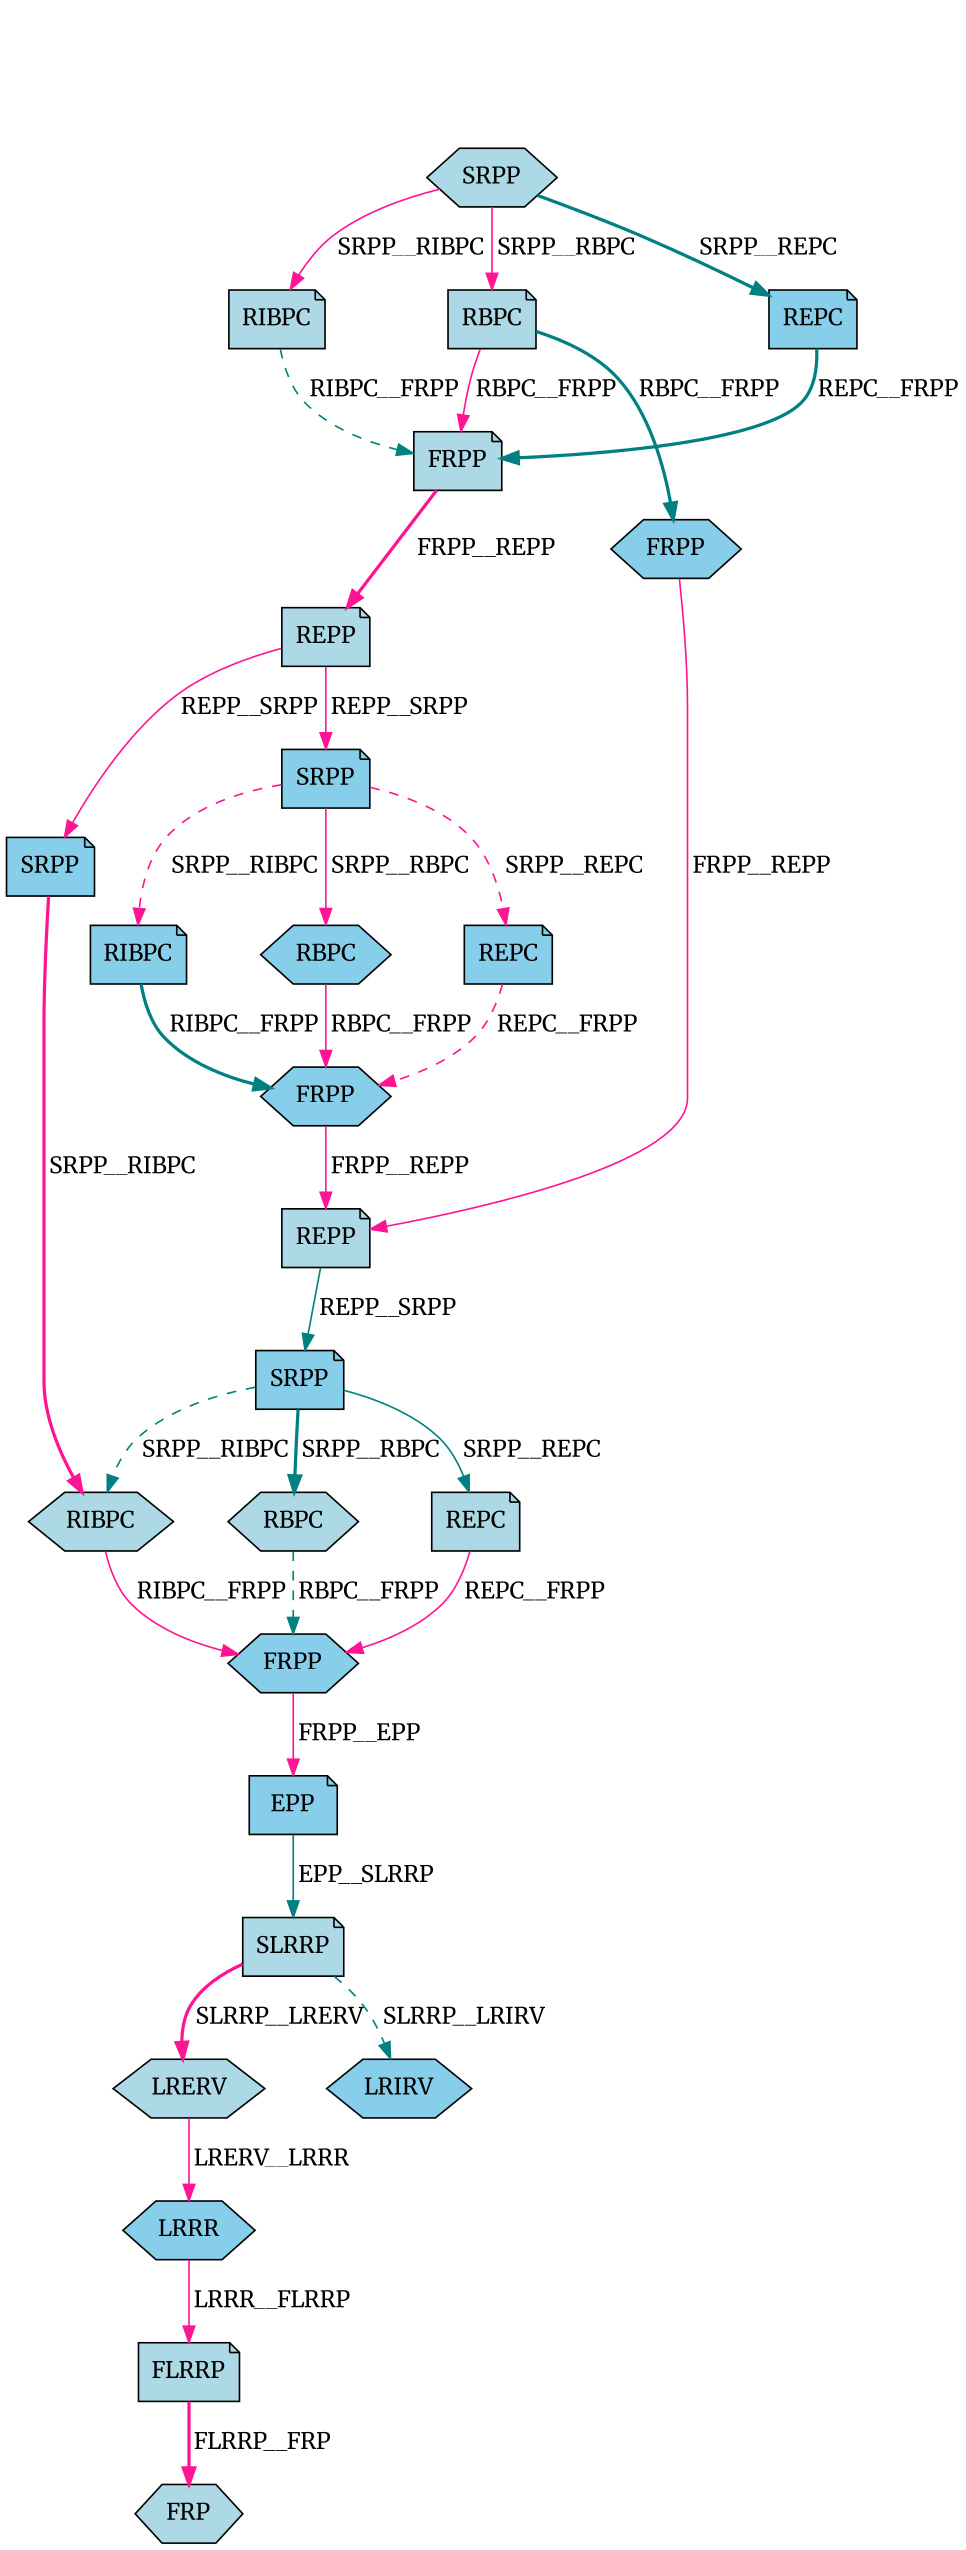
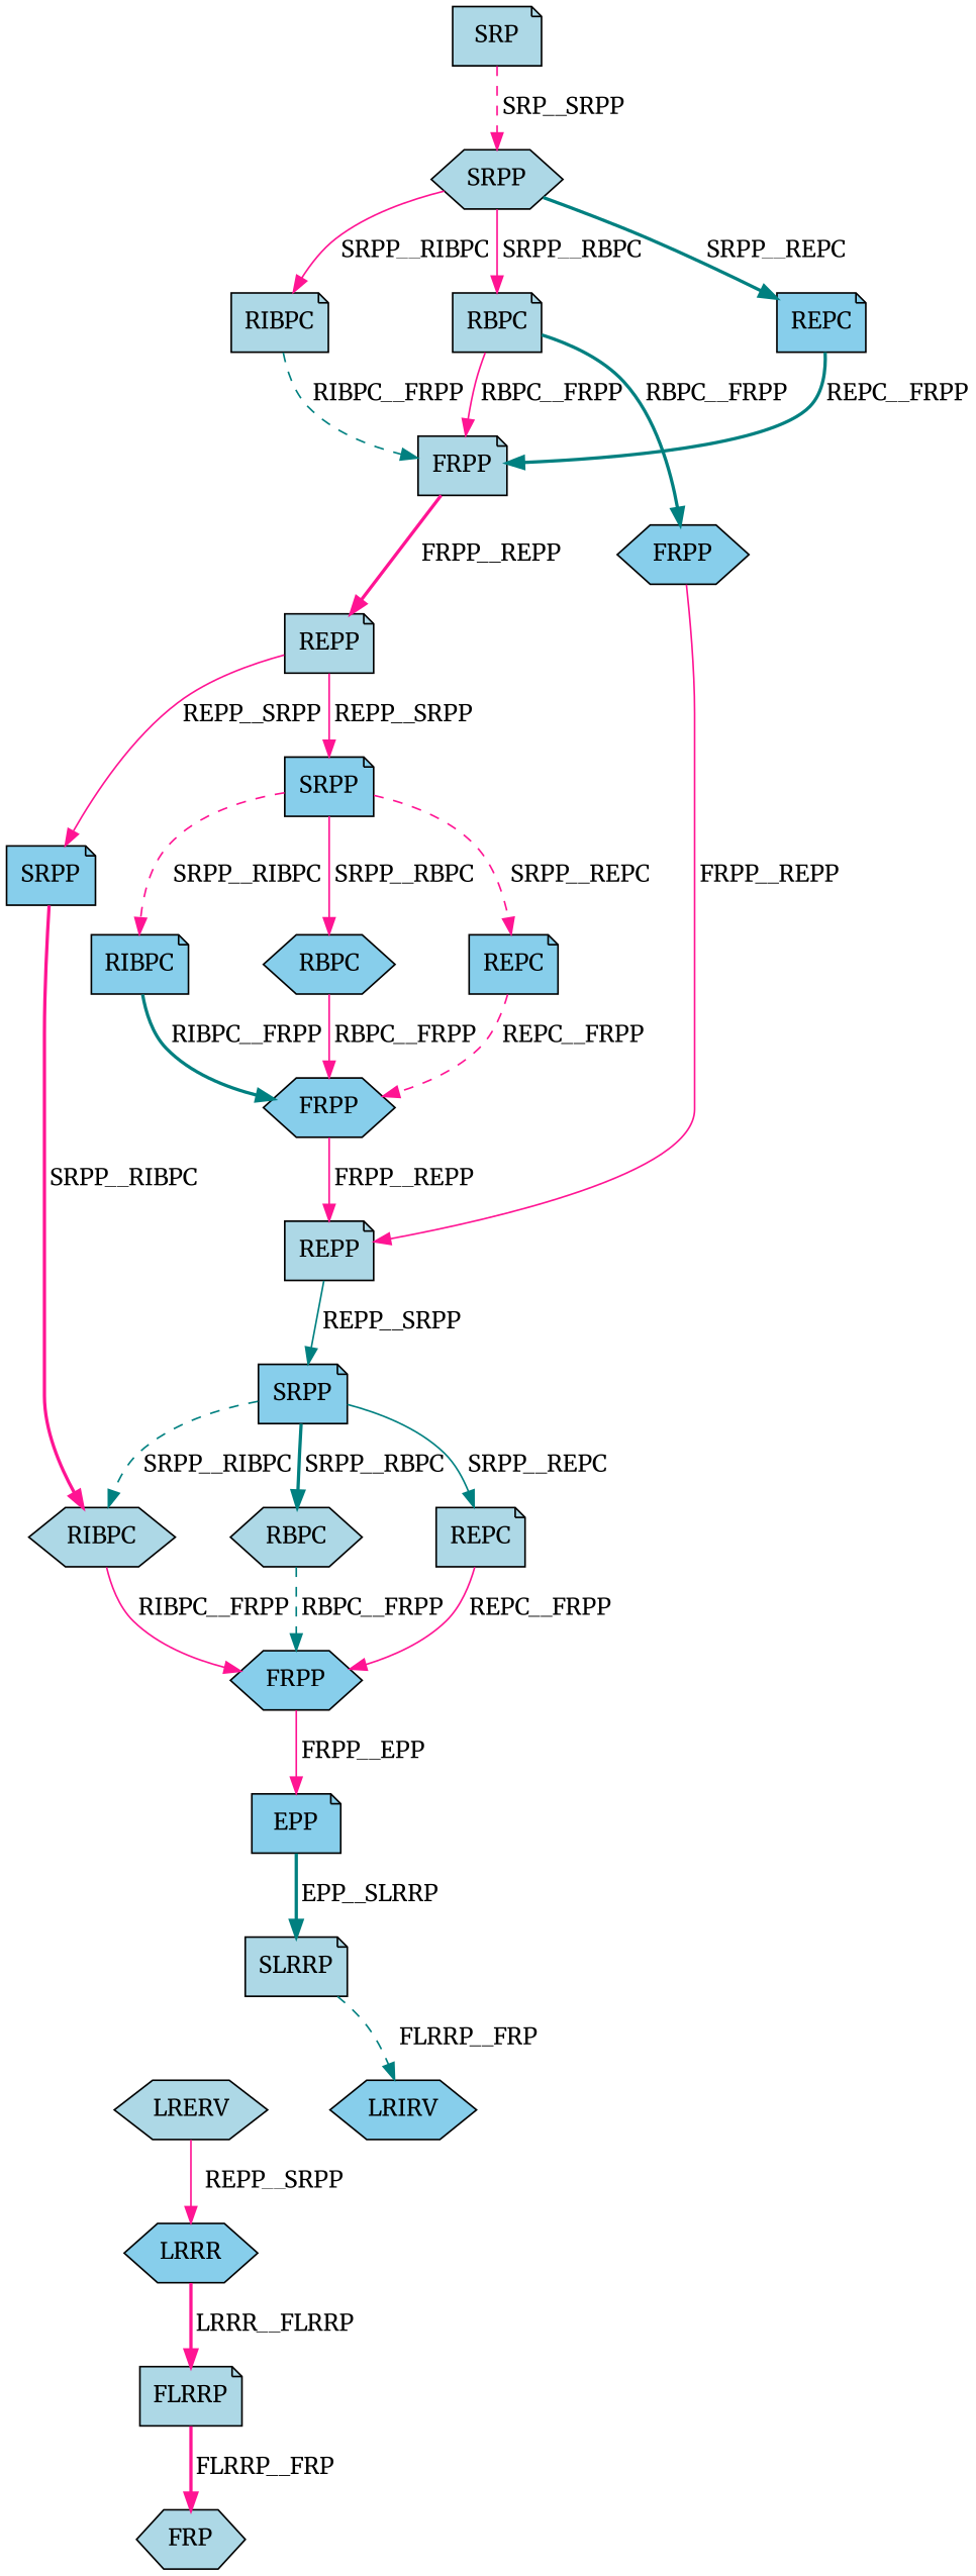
  digraph {
    fontname=Merriweather
    node [color=black fillcolor=lightblue fontcolor=black fontname=Merriweather shape=note style=filled]
    edge [color=deeppink fontcolor=black fontname=Merriweather style=solid]
+   n1 [label=SRP]
    n2 [label=SRPP shape=hexagon]
    n3 [fillcolor=skyblue label=REPC]
    n4 [label=RIBPC]
    n5 [label=RBPC]
    n6 [label=FRPP]
    n7 [fillcolor=skyblue label=FRPP shape=hexagon]
    n8 [label=REPP]
    n9 [label=REPP]
    n10 [fillcolor=skyblue label=SRPP]
    n11 [fillcolor=skyblue label=SRPP]
    n12 [fillcolor=skyblue label=REPC]
    n13 [fillcolor=skyblue label=RIBPC]
    n14 [fillcolor=skyblue label=RBPC shape=hexagon]
    n15 [label=RIBPC shape=hexagon]
    n16 [fillcolor=skyblue label=FRPP shape=hexagon]
    n17 [fillcolor=skyblue label=SRPP]
    n18 [fillcolor=skyblue label=FRPP shape=hexagon]
    n19 [label=REPC]
    n20 [label=RBPC shape=hexagon]
    n21 [fillcolor=skyblue label=EPP]
    n22 [label=SLRRP]
    n23 [label=LRERV shape=hexagon]
    n24 [fillcolor=skyblue label=LRIRV shape=hexagon]
    n25 [fillcolor=skyblue label=LRRR shape=hexagon]
    n26 [label=FLRRP]
    n27 [label=FRP shape=hexagon]
+   n1 -> n2 [label=" SRP__SRPP" style=dashed]
    n2 -> n3 [color=teal label=" SRPP__REPC" style=bold]
    n2 -> n4 [label=" SRPP__RIBPC"]
    n2 -> n5 [label=" SRPP__RBPC"]
    n3 -> n6 [color=teal label=" REPC__FRPP" style=bold]
    n4 -> n6 [color=teal label=" RIBPC__FRPP" style=dashed]
    n5 -> n6 [label=" RBPC__FRPP"]
    n5 -> n7 [color=teal label=" RBPC__FRPP" style=bold]
    n6 -> n8 [label=" FRPP__REPP" style=bold]
    n7 -> n9 [label=" FRPP__REPP"]
    n8 -> n10 [label=" REPP__SRPP"]
    n8 -> n11 [label=" REPP__SRPP"]
    n9 -> n17 [color=teal label=" REPP__SRPP"]
    n10 -> n12 [label=" SRPP__REPC" style=dashed]
    n10 -> n13 [label=" SRPP__RIBPC" style=dashed]
    n10 -> n14 [label=" SRPP__RBPC"]
    n11 -> n15 [label=" SRPP__RIBPC" style=bold]
    n12 -> n16 [label=" REPC__FRPP" style=dashed]
    n13 -> n16 [color=teal label=" RIBPC__FRPP" style=bold]
    n14 -> n16 [label=" RBPC__FRPP"]
    n15 -> n18 [label=" RIBPC__FRPP"]
    n16 -> n9 [label=" FRPP__REPP"]
    n17 -> n15 [color=teal label=" SRPP__RIBPC" style=dashed]
    n17 -> n19 [color=teal label=" SRPP__REPC"]
    n17 -> n20 [color=teal label=" SRPP__RBPC" style=bold]
    n18 -> n21 [label=" FRPP__EPP"]
    n19 -> n18 [label=" REPC__FRPP"]
    n20 -> n18 [color=teal label=" RBPC__FRPP" style=dashed]
-   n21 -> n22 [color=teal label=" EPP__SLRRP"]
-   n22 -> n23 [label=" SLRRP__LRERV" style=bold]
-   n22 -> n24 [color=teal label=" SLRRP__LRIRV" style=dashed]
-   n23 -> n25 [label=" LRERV__LRRR"]
-   n25 -> n26 [label=" LRRR__FLRRP"]
+   n21 -> n22 [color=teal label=" EPP__SLRRP" style=bold]
+   n22 -> n24 [color=teal label=" FLRRP__FRP" style=dashed]
+   n23 -> n25 [label=" REPP__SRPP"]
+   n25 -> n26 [label=" LRRR__FLRRP" style=bold]
    n26 -> n27 [label=" FLRRP__FRP" style=bold]
  }
